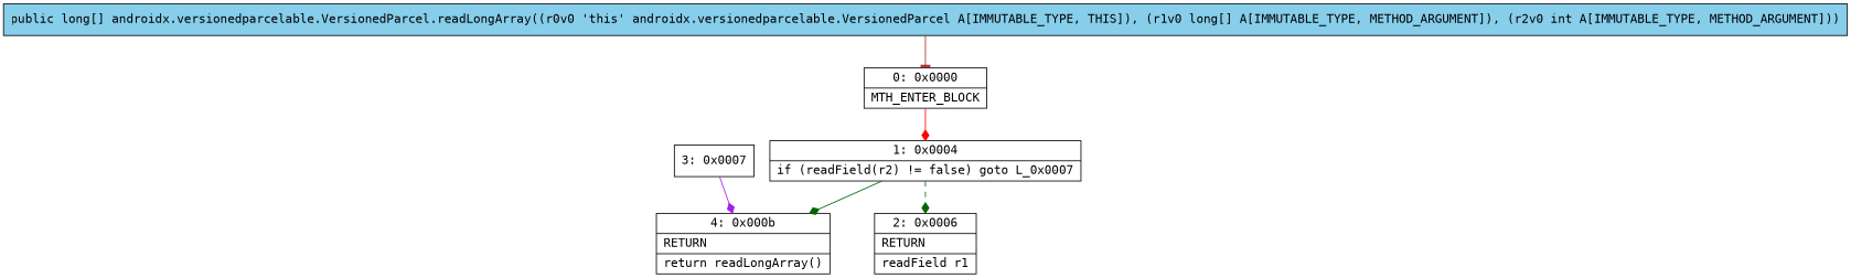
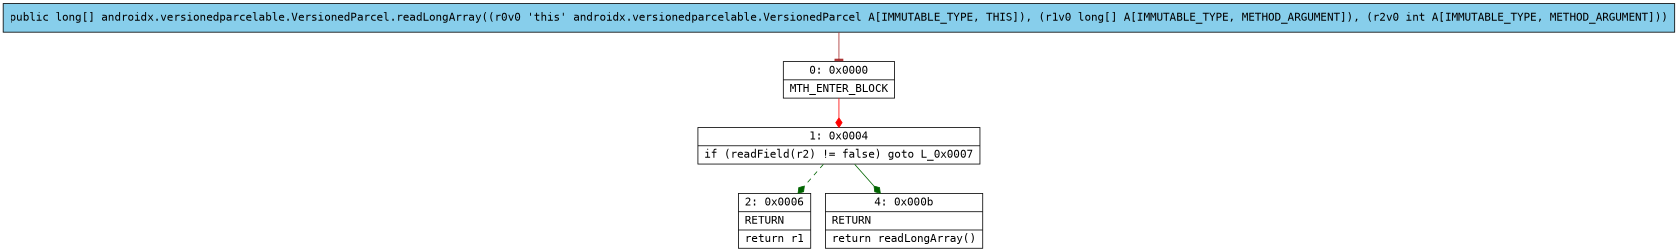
  digraph {
    fontname="DejaVu Sans Mono"
    node [fillcolor=white fontname="DejaVu Sans Mono" shape=record style=filled]
    edge [arrowhead=diamond color=darkgreen fontname="DejaVu Sans Mono"]
    n1 [label="{0\:\ 0x0000|MTH_ENTER_BLOCK\l}"]
    n2 [label="{1\:\ 0x0004|if (readField(r2) != false) goto L_0x0007\l}"]
-   n3 [label="{2\:\ 0x0006|RETURN\l|readField r1\l}"]
+   n3 [label="{2\:\ 0x0006|RETURN\l|return r1\l}"]
    n4 [label="{4\:\ 0x000b|RETURN\l|return readLongArray()\l}"]
-   n5 [label="{3\:\ 0x0007}"]
    n6 [fillcolor=skyblue label="{public long[] androidx.versionedparcelable.VersionedParcel.readLongArray((r0v0 'this' androidx.versionedparcelable.VersionedParcel A[IMMUTABLE_TYPE, THIS]), (r1v0 long[] A[IMMUTABLE_TYPE, METHOD_ARGUMENT]), (r2v0 int A[IMMUTABLE_TYPE, METHOD_ARGUMENT])) }"]
    n1 -> n2 [color=red]
    n2 -> n3 [style=dashed]
    n2 -> n4
-   n5 -> n4 [color=purple]
    n6 -> n1 [arrowhead=tee color=brown]
  }
